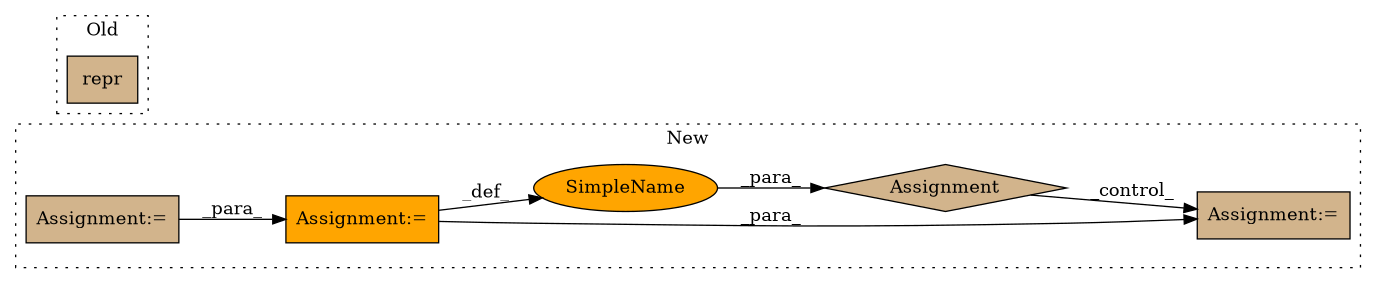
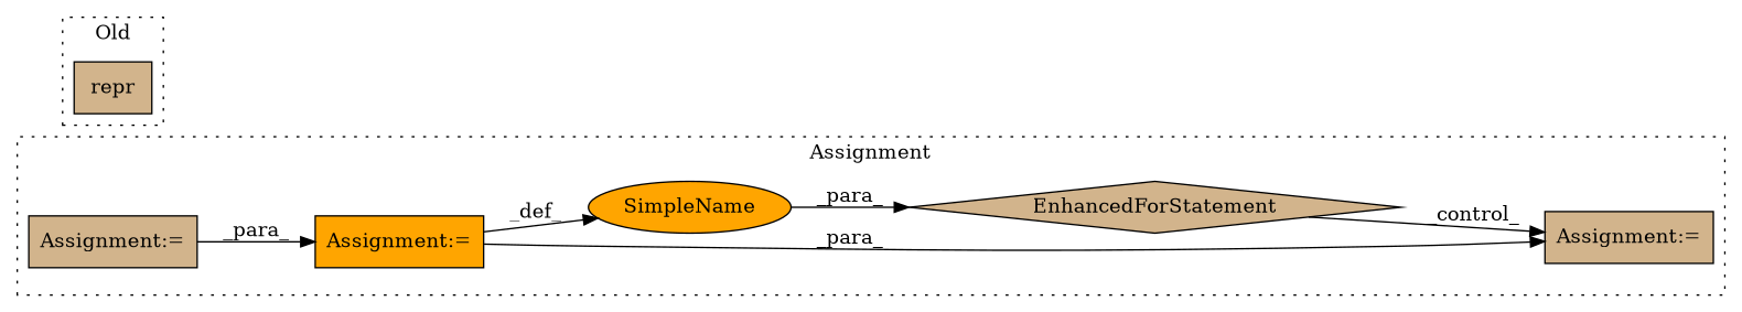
  digraph {
    rankdir=LR
    node [a=7 fillcolor=tan l="53,2" s="860,937" shape=box style=filled]
-   n1 [a=70 label=Assignment shape=diamond]
+   n1 [a=70 label=EnhancedForStatement shape=diamond]
    n2 [l=1 label="Assignment:=" s=692]
    n3 [fillcolor=orange label="Assignment:="]
    n4 [l=2 label="Assignment:=" s=952]
    n5 [a=42 fillcolor=orange l=1 label=SimpleName s=917 shape=ellipse]
    n6 [a=32 l="5,1" label=repr s="683,689"]
    subgraph cluster_1 {
-     label=New
+     label=Assignment
      style=dotted
      n1
      n2
      n3
      n4
      n5
    }
    subgraph cluster_2 {
      label=Old
      style=dotted
      n6
    }
    n1 -> n4 [label=_control_]
    n2 -> n3 [label=_para_]
    n3 -> n4 [label=_para_]
    n3 -> n5 [label=_def_]
    n5 -> n1 [label=_para_]
  }
